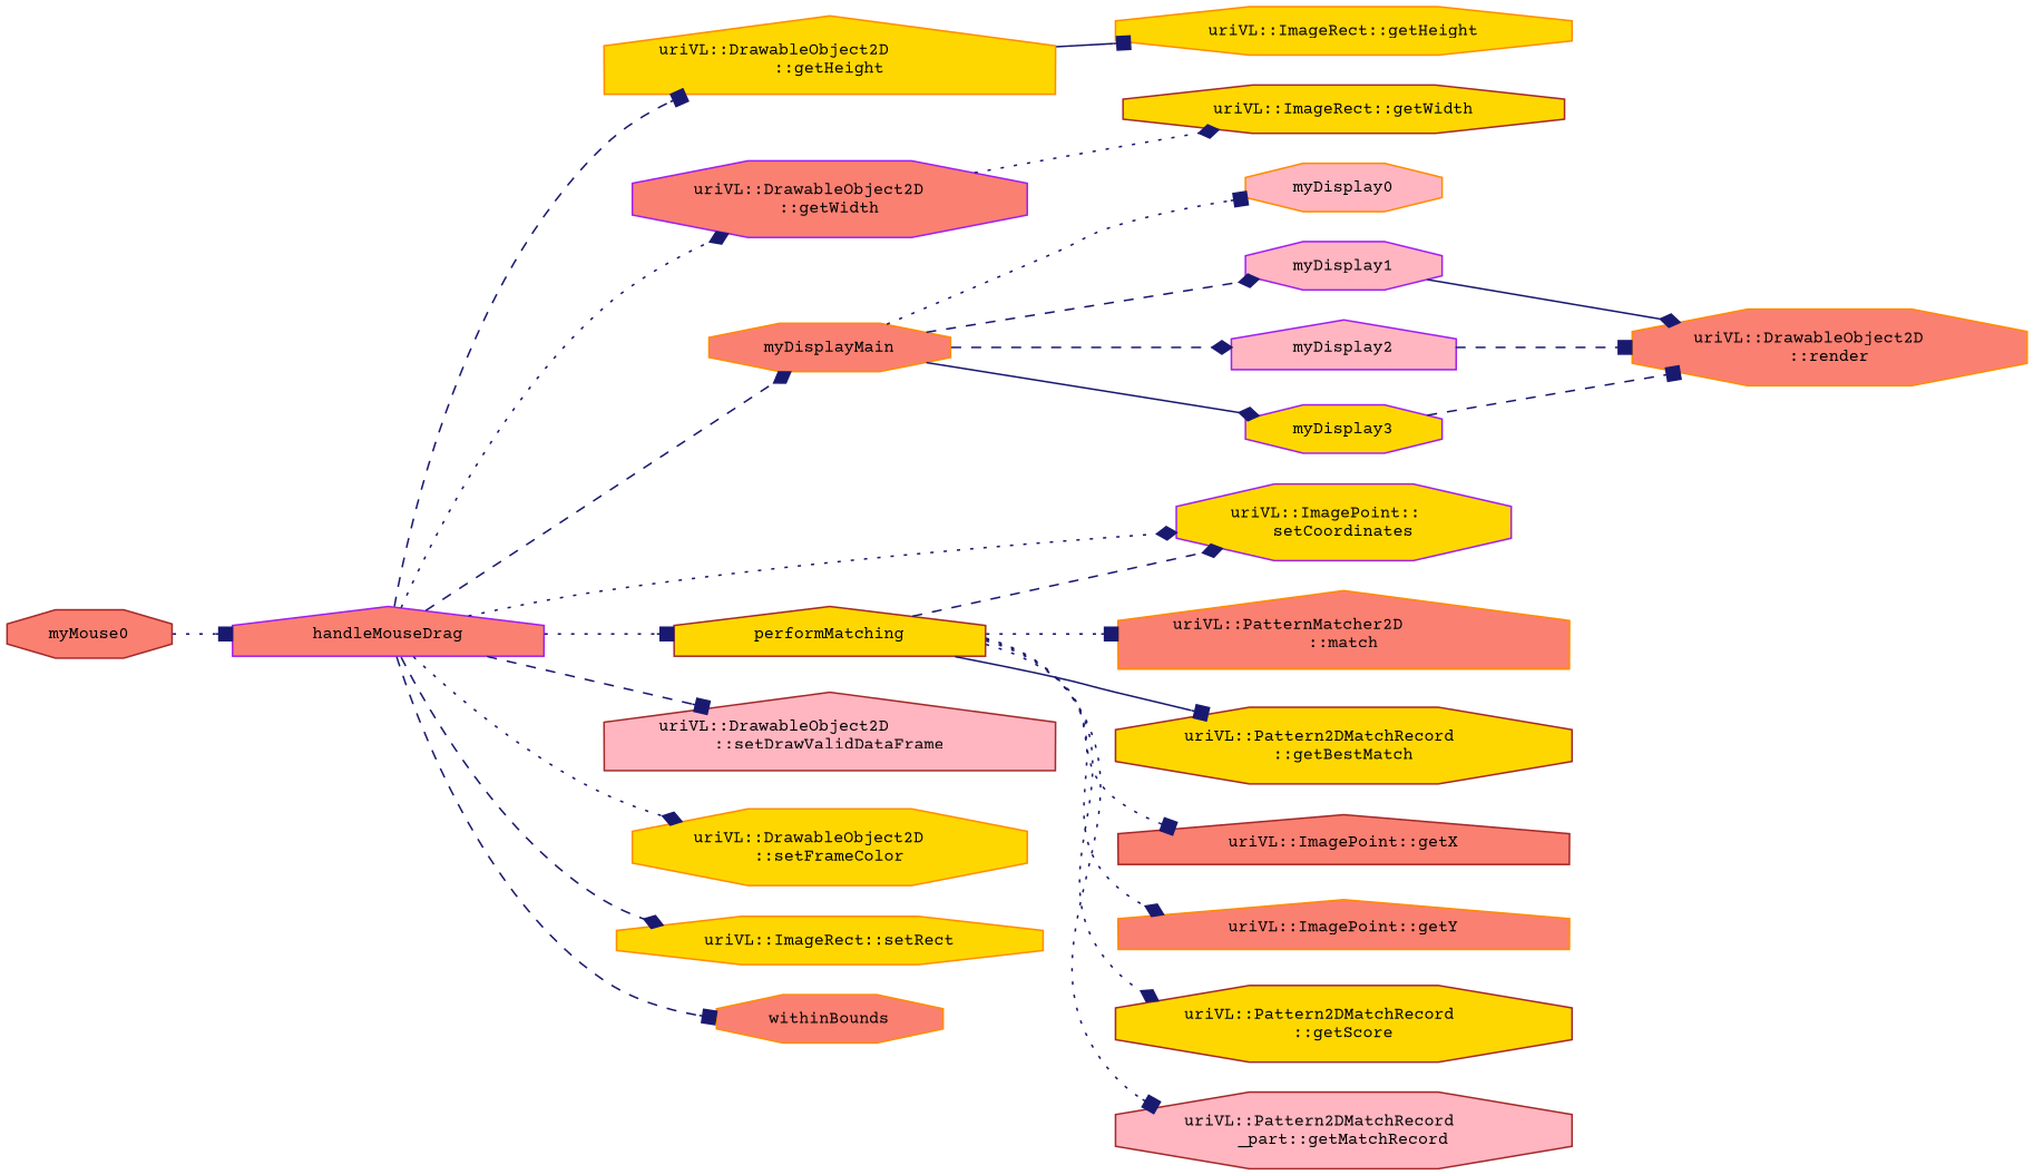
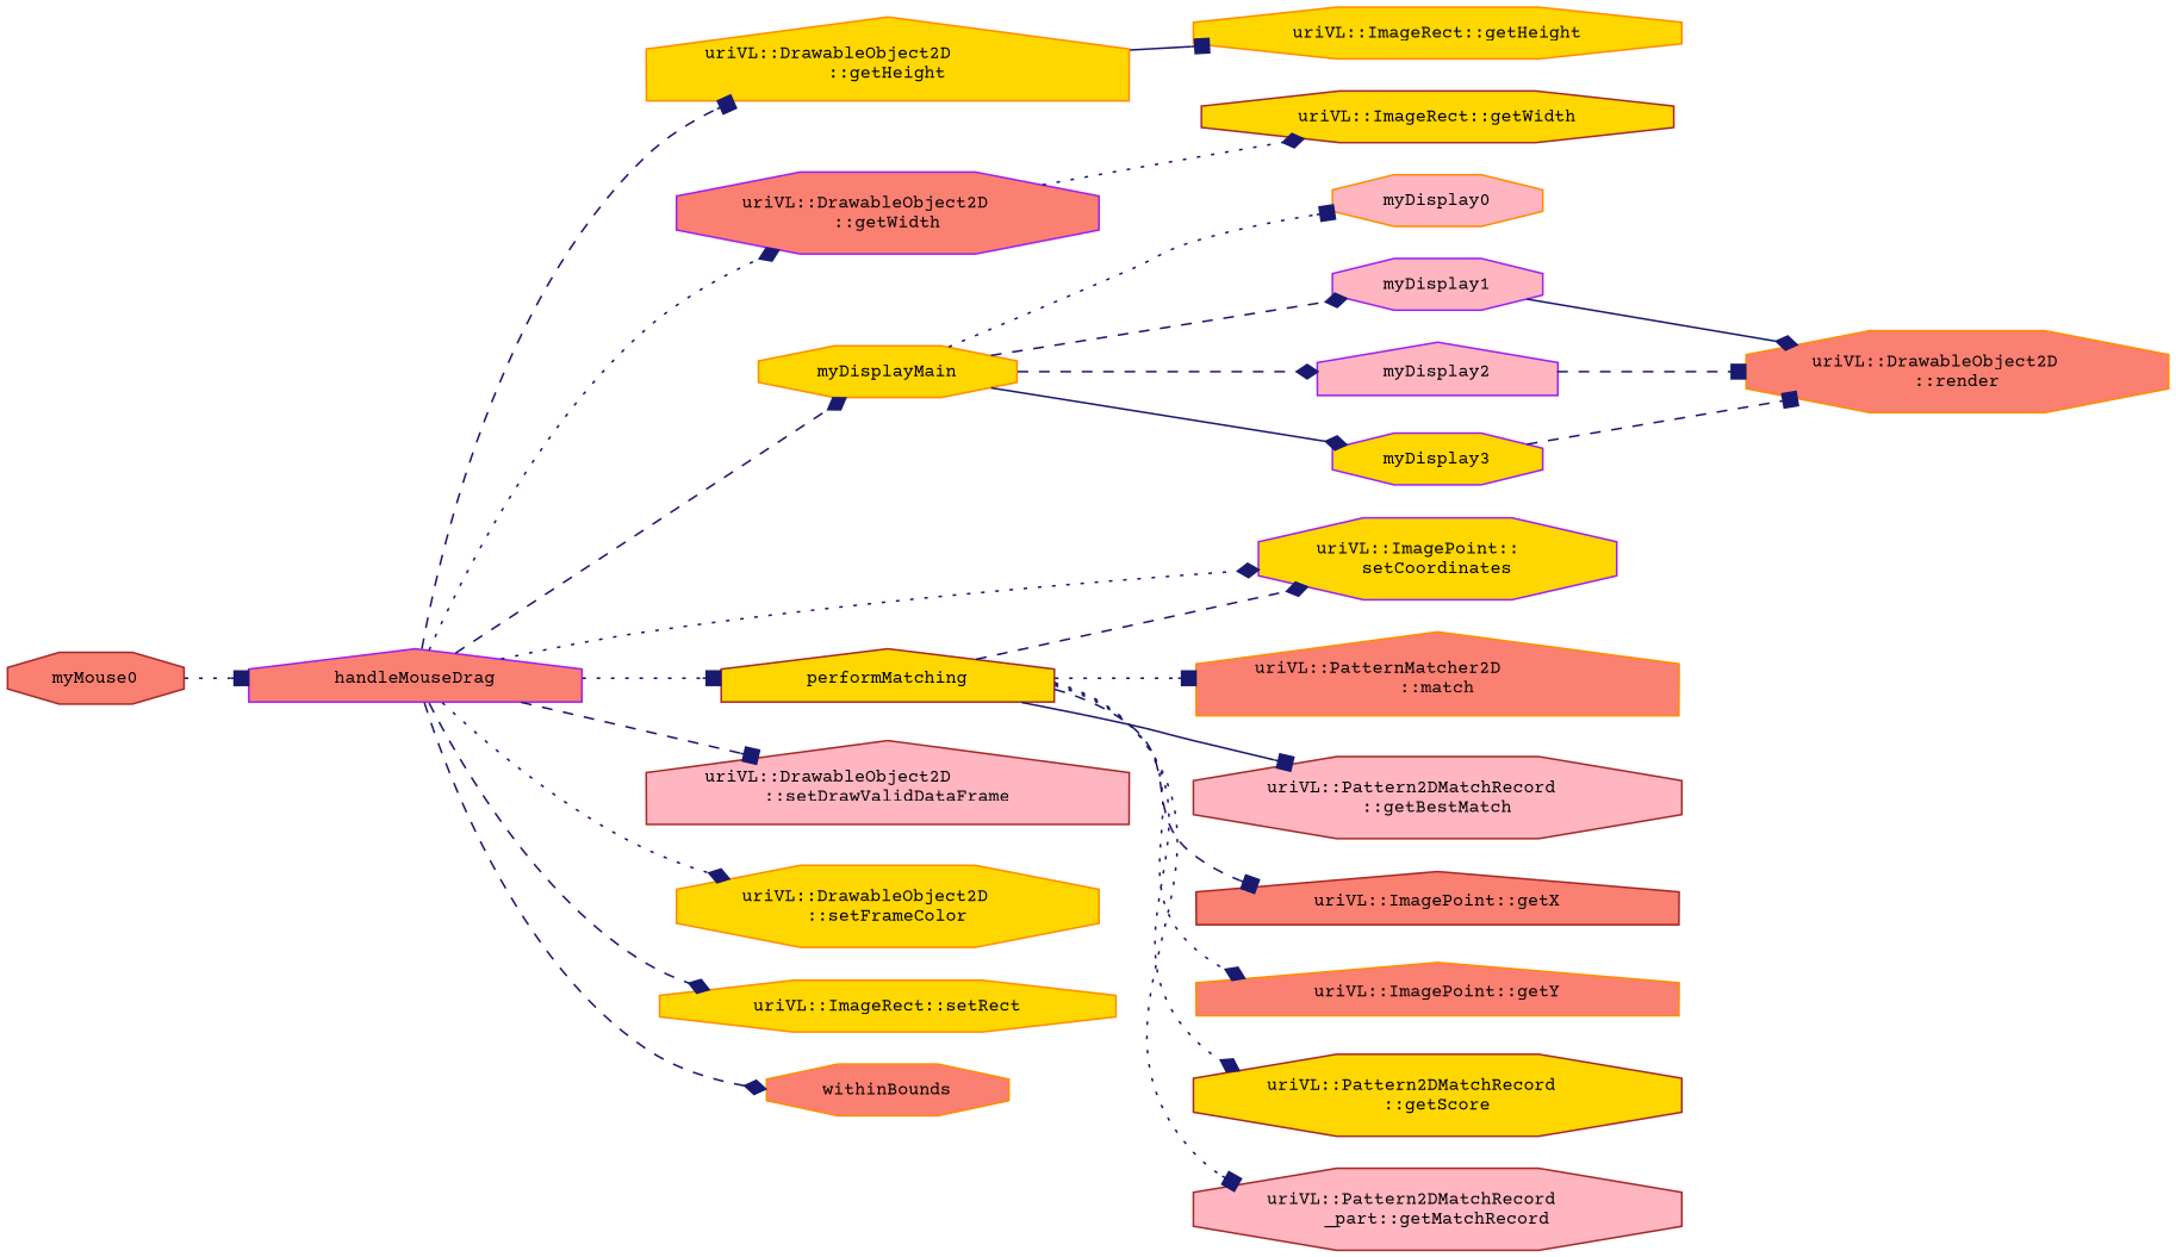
  digraph {
    fontname="Courier Prime"
    rankdir=LR
    node [color=darkorange fillcolor=salmon fontname="Courier Prime" fontsize=10 shape=octagon style=filled]
    edge [arrowhead=diamond color=midnightblue fontname="Courier Prime" fontsize=10 labelfontname=Helvetica labelfontsize=10 style=dotted]
    n1 [color=brown fontcolor=black height=0.2 label=myMouse0 width=0.4]
    n2 [color=purple height=0.2 label=handleMouseDrag shape=house width=0.4]
    n3 [fillcolor=gold height=0.2 label="uriVL::DrawableObject2D\l::getHeight" shape=house width=0.4]
    n4 [color=purple height=0.2 label="uriVL::DrawableObject2D\l::getWidth" width=0.4]
-   n5 [height=0.2 label=myDisplayMain width=0.4]
+   n5 [fillcolor=gold height=0.2 label=myDisplayMain width=0.4]
    n6 [color=brown fillcolor=gold height=0.2 label=performMatching shape=house width=0.4]
    n7 [color=purple fillcolor=gold height=0.2 label="uriVL::ImagePoint::\lsetCoordinates" width=0.4]
    n8 [color=brown fillcolor=lightpink height=0.2 label="uriVL::DrawableObject2D\l::setDrawValidDataFrame" shape=house width=0.4]
    n9 [fillcolor=gold height=0.2 label="uriVL::DrawableObject2D\l::setFrameColor" width=0.4]
    n10 [fillcolor=gold height=0.2 label="uriVL::ImageRect::setRect" width=0.4]
    n11 [height=0.2 label=withinBounds width=0.4]
    n12 [fillcolor=gold height=0.2 label="uriVL::ImageRect::getHeight" width=0.4]
    n13 [color=brown fillcolor=gold height=0.2 label="uriVL::ImageRect::getWidth" width=0.4]
    n14 [fillcolor=lightpink height=0.2 label=myDisplay0 width=0.4]
    n15 [color=purple fillcolor=lightpink height=0.2 label=myDisplay1 width=0.4]
    n16 [color=purple fillcolor=lightpink height=0.2 label=myDisplay2 shape=house width=0.4]
    n17 [color=purple fillcolor=gold height=0.2 label=myDisplay3 width=0.4]
    n18 [height=0.2 label="uriVL::PatternMatcher2D\l::match" shape=house width=0.4]
-   n19 [color=brown fillcolor=gold height=0.2 label="uriVL::Pattern2DMatchRecord\l::getBestMatch" width=0.4]
+   n19 [color=brown fillcolor=lightpink height=0.2 label="uriVL::Pattern2DMatchRecord\l::getBestMatch" width=0.4]
    n20 [color=brown height=0.2 label="uriVL::ImagePoint::getX" shape=house width=0.4]
    n21 [height=0.2 label="uriVL::ImagePoint::getY" shape=house width=0.4]
    n22 [color=brown fillcolor=gold height=0.2 label="uriVL::Pattern2DMatchRecord\l::getScore" width=0.4]
    n23 [color=brown fillcolor=lightpink height=0.2 label="uriVL::Pattern2DMatchRecord\l_part::getMatchRecord" width=0.4]
    n24 [height=0.2 label="uriVL::DrawableObject2D\l::render" width=0.4]
    n1 -> n2 [arrowhead=box]
    n2 -> n3 [arrowhead=box style=dashed]
    n2 -> n4
    n2 -> n5 [style=dashed]
    n2 -> n6 [arrowhead=box]
    n2 -> n7
    n2 -> n8 [arrowhead=box style=dashed]
    n2 -> n9
    n2 -> n10 [style=dashed]
-   n2 -> n11 [arrowhead=box style=dashed]
+   n2 -> n11 [style=dashed]
    n3 -> n12 [arrowhead=box style=solid]
    n4 -> n13
    n5 -> n14 [arrowhead=box]
    n5 -> n15 [style=dashed]
    n5 -> n16 [style=dashed]
    n5 -> n17 [style=solid]
    n6 -> n7 [style=dashed]
    n6 -> n18 [arrowhead=box]
    n6 -> n19 [arrowhead=box style=solid]
-   n6 -> n20 [arrowhead=box]
+   n6 -> n20 [arrowhead=box style=dashed]
    n6 -> n21
    n6 -> n22
    n6 -> n23 [arrowhead=box]
    n15 -> n24 [style=solid]
    n16 -> n24 [arrowhead=box style=dashed]
    n17 -> n24 [arrowhead=box style=dashed]
  }
